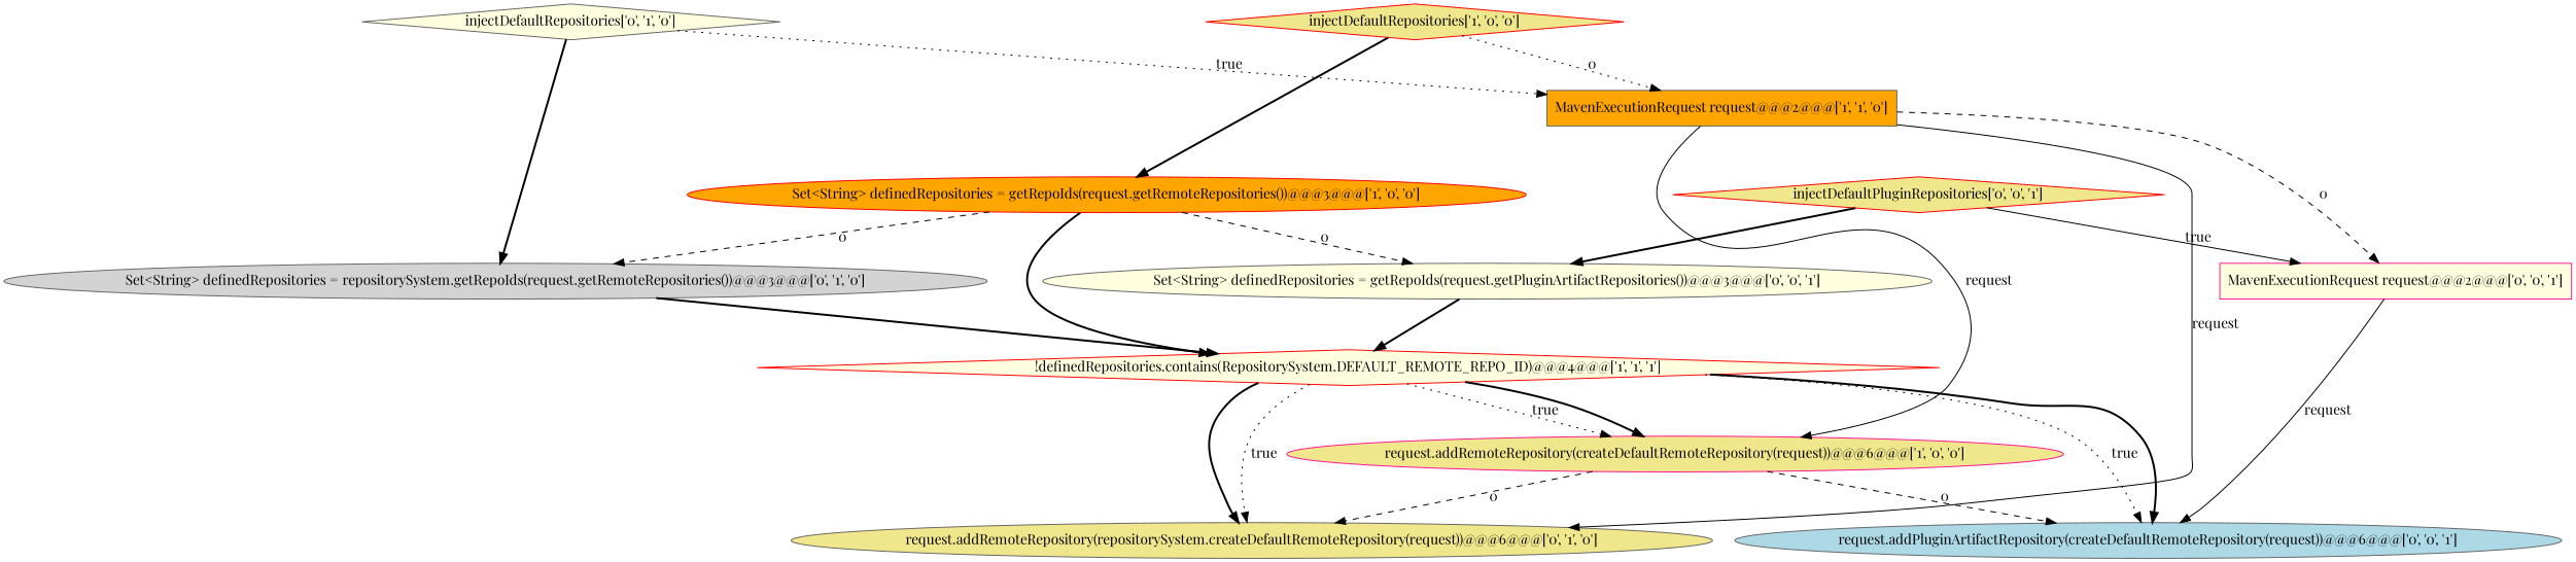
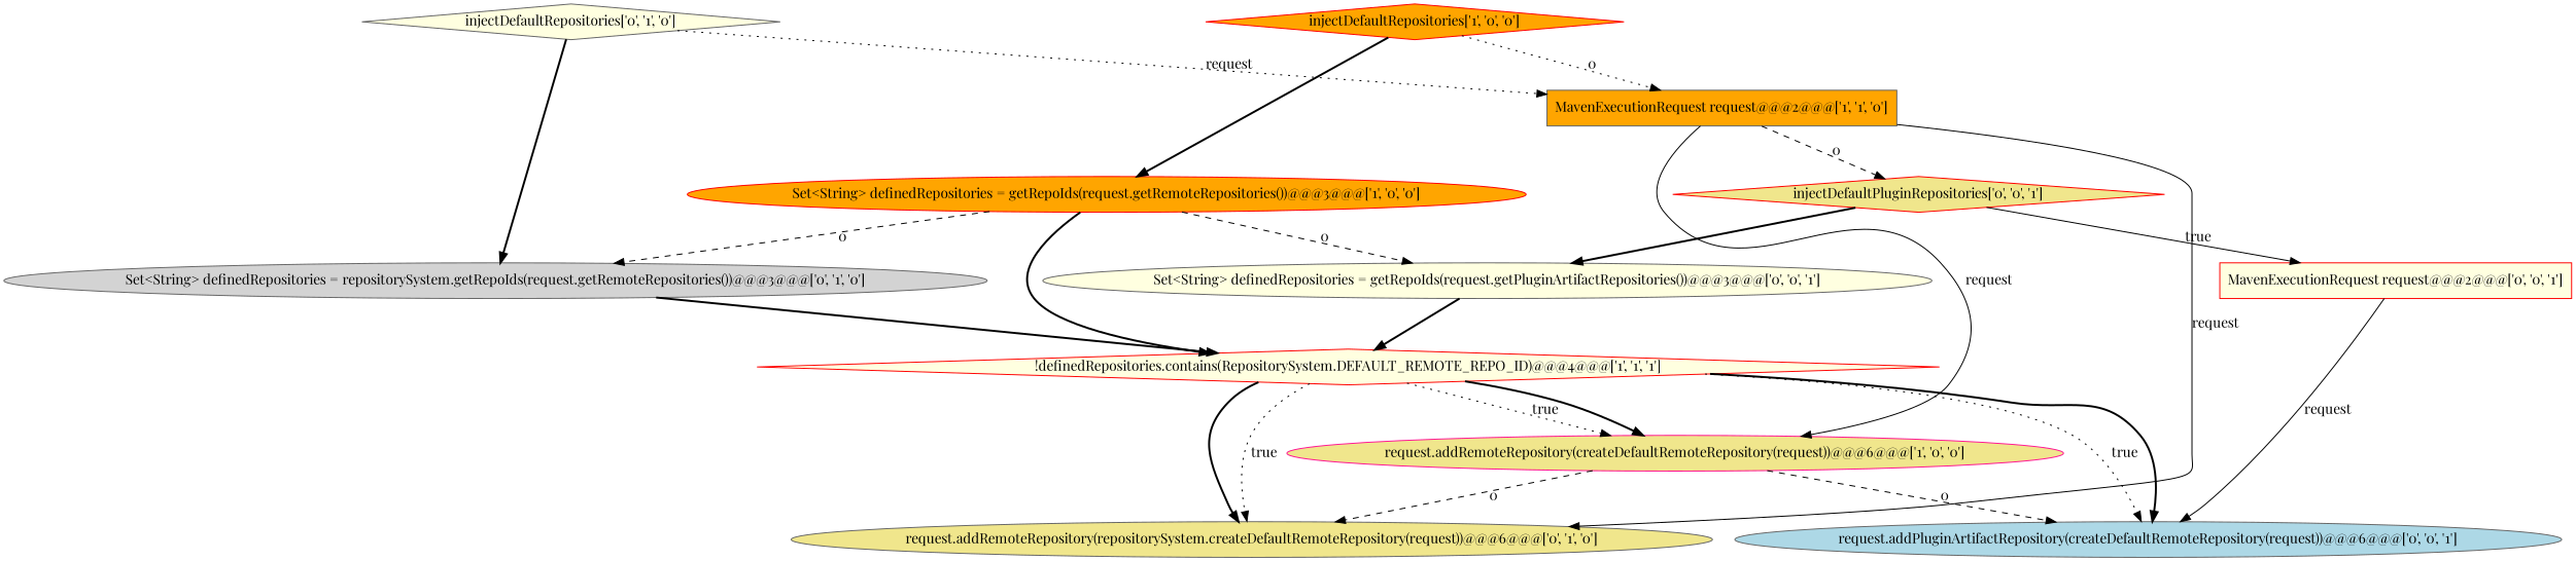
  digraph {
    fontname="Playfair Display"
    node [color=gray40 fillcolor=khaki fontname="Playfair Display" shape=ellipse style=filled]
    edge [fontname="Playfair Display" style=bold]
    n1 [color=red label="injectDefaultPluginRepositories['0', '0', '1']" shape=diamond]
    n2 [fillcolor=lightyellow label="Set<String> definedRepositories = getRepoIds(request.getPluginArtifactRepositories())@@@3@@@['0', '0', '1']"]
-   n3 [color=deeppink fillcolor=lightyellow label="MavenExecutionRequest request@@@2@@@['0', '0', '1']" shape=box]
+   n3 [color=red fillcolor=lightyellow label="MavenExecutionRequest request@@@2@@@['0', '0', '1']" shape=box]
    n4 [color=red fillcolor=lightyellow label="!definedRepositories.contains(RepositorySystem.DEFAULT_REMOTE_REPO_ID)@@@4@@@['1', '1', '1']" shape=diamond]
    n5 [fillcolor=lightblue label="request.addPluginArtifactRepository(createDefaultRemoteRepository(request))@@@6@@@['0', '0', '1']"]
    n6 [label="request.addRemoteRepository(repositorySystem.createDefaultRemoteRepository(request))@@@6@@@['0', '1', '0']"]
    n7 [color=deeppink label="request.addRemoteRepository(createDefaultRemoteRepository(request))@@@6@@@['1', '0', '0']"]
    n8 [fillcolor=lightyellow label="injectDefaultRepositories['0', '1', '0']" shape=diamond]
    n9 [fillcolor=lightgrey label="Set<String> definedRepositories = repositorySystem.getRepoIds(request.getRemoteRepositories())@@@3@@@['0', '1', '0']"]
    n10 [fillcolor=orange label="MavenExecutionRequest request@@@2@@@['1', '1', '0']" shape=box]
-   n11 [color=red label="injectDefaultRepositories['1', '0', '0']" shape=diamond]
+   n11 [color=red fillcolor=orange label="injectDefaultRepositories['1', '0', '0']" shape=diamond]
    n12 [color=red fillcolor=orange label="Set<String> definedRepositories = getRepoIds(request.getRemoteRepositories())@@@3@@@['1', '0', '0']"]
    n1 -> n2
    n1 -> n3 [label=true style=solid]
    n2 -> n4
    n3 -> n5 [label=request style=solid]
    n4 -> n5 [label=true style=dotted]
    n4 -> n5
    n4 -> n6
    n4 -> n6 [label=true style=dotted]
    n4 -> n7 [label=true style=dotted]
    n4 -> n7
    n7 -> n5 [label=0 style=dashed]
    n7 -> n6 [label=0 style=dashed]
    n8 -> n9
-   n8 -> n10 [label=true style=dotted]
+   n8 -> n10 [label=request style=dotted]
    n9 -> n4
-   n10 -> n3 [label=0 style=dashed]
+   n10 -> n1 [label=0 style=dashed]
    n10 -> n6 [label=request style=solid]
    n10 -> n7 [label=request style=solid]
    n11 -> n10 [label=0 style=dotted]
    n11 -> n12
    n12 -> n2 [label=0 style=dashed]
    n12 -> n4
    n12 -> n9 [label=0 style=dashed]
  }
